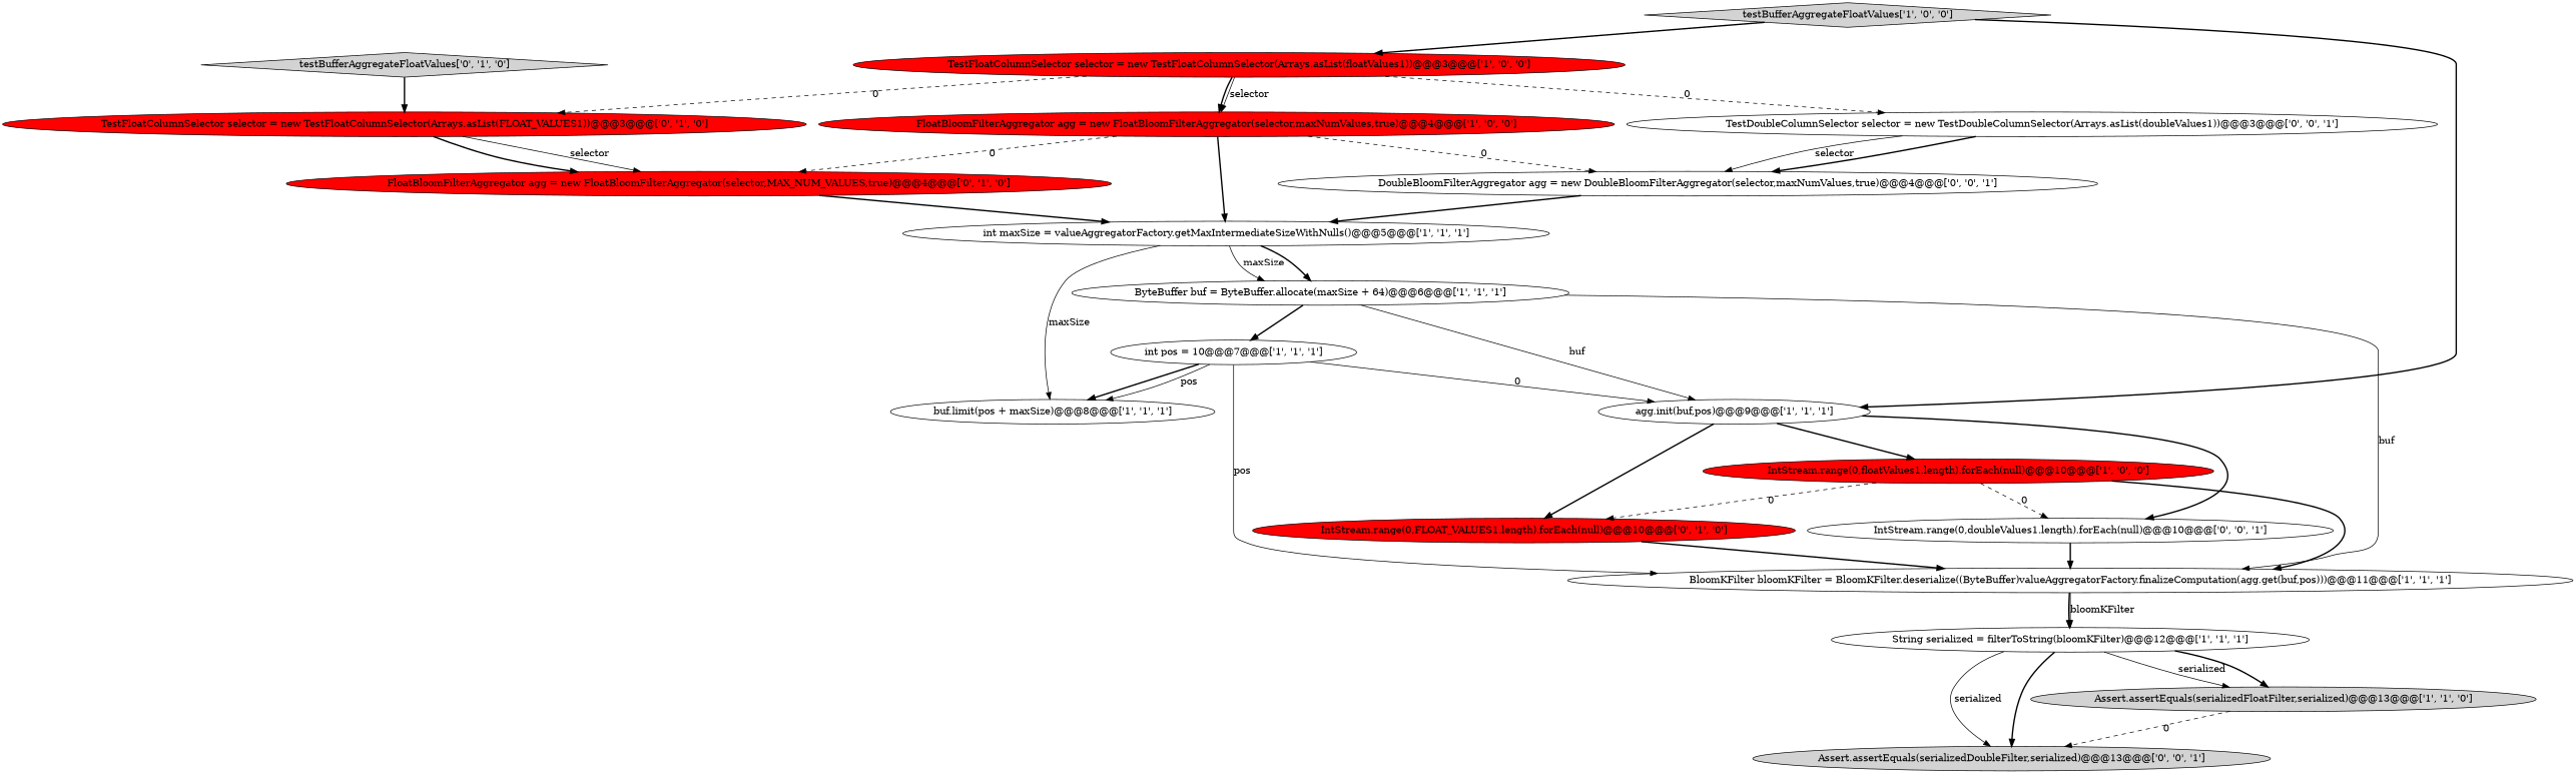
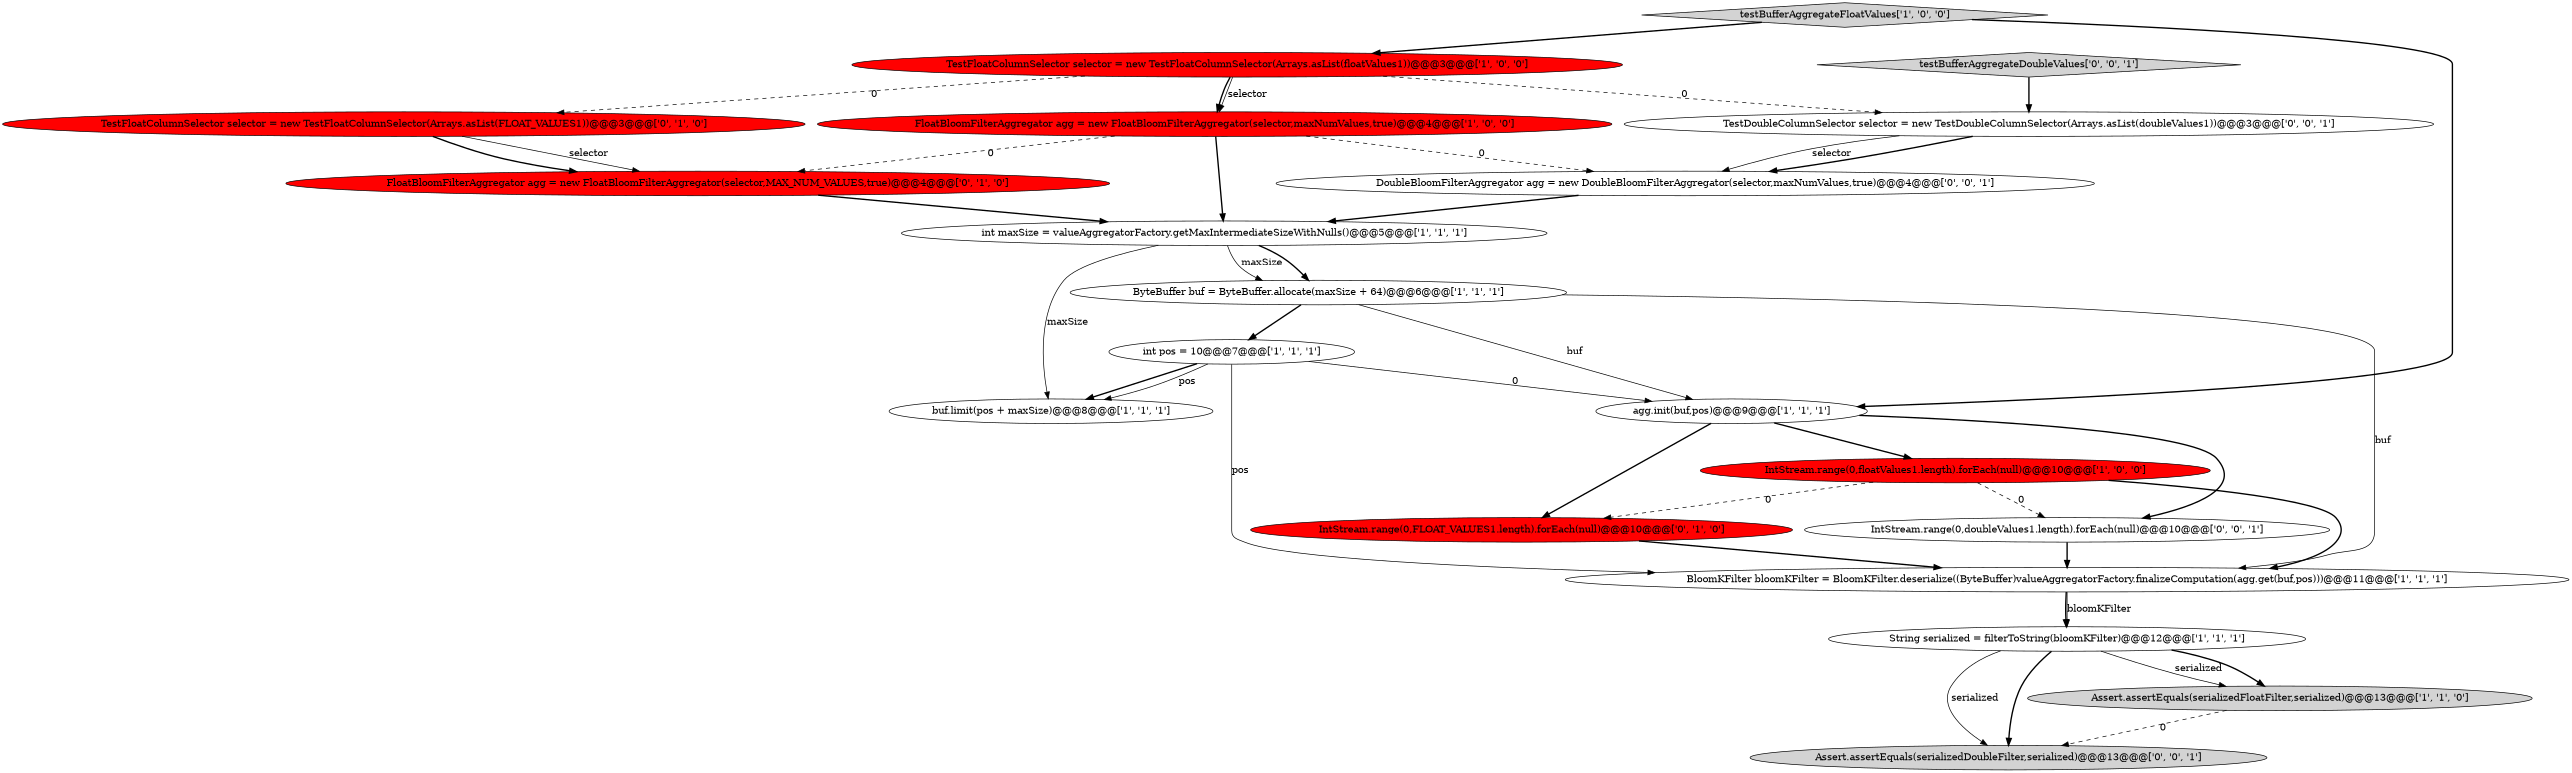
  digraph {
    node [fillcolor=white shape=ellipse style=filled]
    edge [style=bold]
    n1 [label="TestDoubleColumnSelector selector = new TestDoubleColumnSelector(Arrays.asList(doubleValues1))@@@3@@@['0', '0', '1']"]
    n2 [label="DoubleBloomFilterAggregator agg = new DoubleBloomFilterAggregator(selector,maxNumValues,true)@@@4@@@['0', '0', '1']"]
    n3 [label="int maxSize = valueAggregatorFactory.getMaxIntermediateSizeWithNulls()@@@5@@@['1', '1', '1']"]
    n4 [label="buf.limit(pos + maxSize)@@@8@@@['1', '1', '1']"]
    n5 [label="agg.init(buf,pos)@@@9@@@['1', '1', '1']"]
    n6 [label="IntStream.range(0,doubleValues1.length).forEach(null)@@@10@@@['0', '0', '1']"]
    n7 [fillcolor=red label="IntStream.range(0,FLOAT_VALUES1.length).forEach(null)@@@10@@@['0', '1', '0']"]
    n8 [fillcolor=red label="IntStream.range(0,floatValues1.length).forEach(null)@@@10@@@['1', '0', '0']"]
    n9 [fillcolor=red label="TestFloatColumnSelector selector = new TestFloatColumnSelector(Arrays.asList(floatValues1))@@@3@@@['1', '0', '0']"]
    n10 [fillcolor=red label="FloatBloomFilterAggregator agg = new FloatBloomFilterAggregator(selector,maxNumValues,true)@@@4@@@['1', '0', '0']"]
    n11 [fillcolor=red label="TestFloatColumnSelector selector = new TestFloatColumnSelector(Arrays.asList(FLOAT_VALUES1))@@@3@@@['0', '1', '0']"]
    n12 [fillcolor=red label="FloatBloomFilterAggregator agg = new FloatBloomFilterAggregator(selector,MAX_NUM_VALUES,true)@@@4@@@['0', '1', '0']"]
    n13 [label="ByteBuffer buf = ByteBuffer.allocate(maxSize + 64)@@@6@@@['1', '1', '1']"]
    n14 [label="BloomKFilter bloomKFilter = BloomKFilter.deserialize((ByteBuffer)valueAggregatorFactory.finalizeComputation(agg.get(buf,pos)))@@@11@@@['1', '1', '1']"]
    n15 [label="String serialized = filterToString(bloomKFilter)@@@12@@@['1', '1', '1']"]
    n16 [fillcolor=lightgray label="Assert.assertEquals(serializedFloatFilter,serialized)@@@13@@@['1', '1', '0']"]
    n17 [fillcolor=lightgray label="Assert.assertEquals(serializedDoubleFilter,serialized)@@@13@@@['0', '0', '1']"]
    n18 [label="int pos = 10@@@7@@@['1', '1', '1']"]
+   n19 [fillcolor=lightgray label="testBufferAggregateDoubleValues['0', '0', '1']" shape=diamond]
    n20 [fillcolor=lightgray label="testBufferAggregateFloatValues['1', '0', '0']" shape=diamond]
-   n21 [fillcolor=lightgray label="testBufferAggregateFloatValues['0', '1', '0']" shape=diamond]
    n1 -> n2 [label=selector style=solid]
    n1 -> n2
    n2 -> n3
    n3 -> n4 [label=maxSize style=solid]
    n3 -> n13 [label=maxSize style=solid]
    n3 -> n13
    n5 -> n6
    n5 -> n7
    n5 -> n8
    n6 -> n14
    n7 -> n14
    n8 -> n6 [label=0 style=dashed]
    n8 -> n7 [label=0 style=dashed]
    n8 -> n14
    n9 -> n1 [label=0 style=dashed]
    n9 -> n10 [label=selector style=solid]
    n9 -> n10
    n9 -> n11 [label=0 style=dashed]
    n10 -> n2 [label=0 style=dashed]
    n10 -> n3
    n10 -> n12 [label=0 style=dashed]
    n11 -> n12
    n11 -> n12 [label=selector style=solid]
    n12 -> n3
    n13 -> n5 [label=buf style=solid]
    n13 -> n14 [label=buf style=solid]
    n13 -> n18
    n14 -> n15
    n14 -> n15 [label=bloomKFilter style=solid]
    n15 -> n16 [label=serialized style=solid]
    n15 -> n16
    n15 -> n17 [label=serialized style=solid]
    n15 -> n17
    n16 -> n17 [label=0 style=dashed]
    n18 -> n4
    n18 -> n4 [label=pos style=solid]
    n18 -> n5 [label=0 style=solid]
    n18 -> n14 [label=pos style=solid]
+   n19 -> n1
    n20 -> n5
    n20 -> n9
-   n21 -> n11
  }
